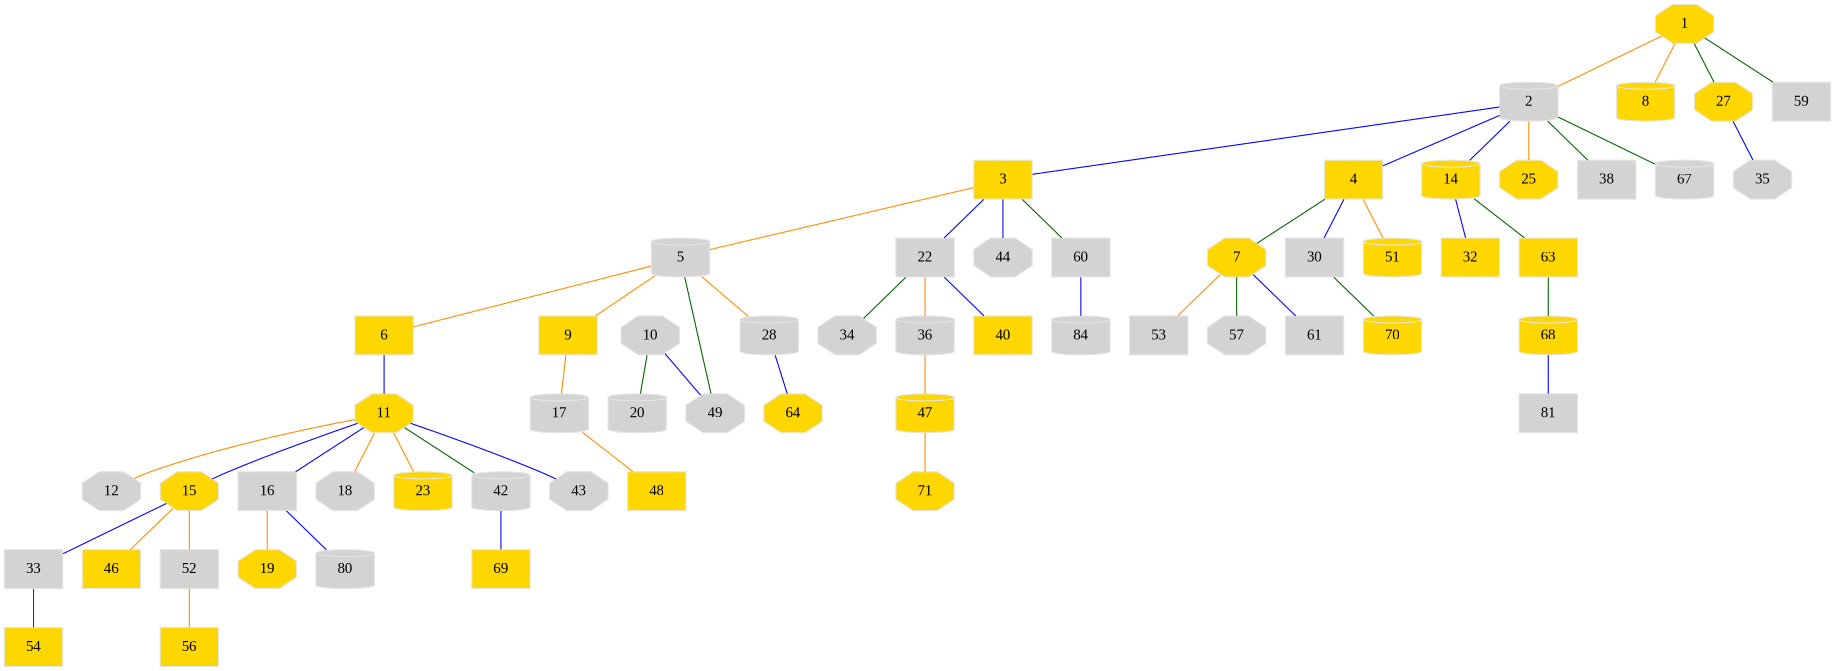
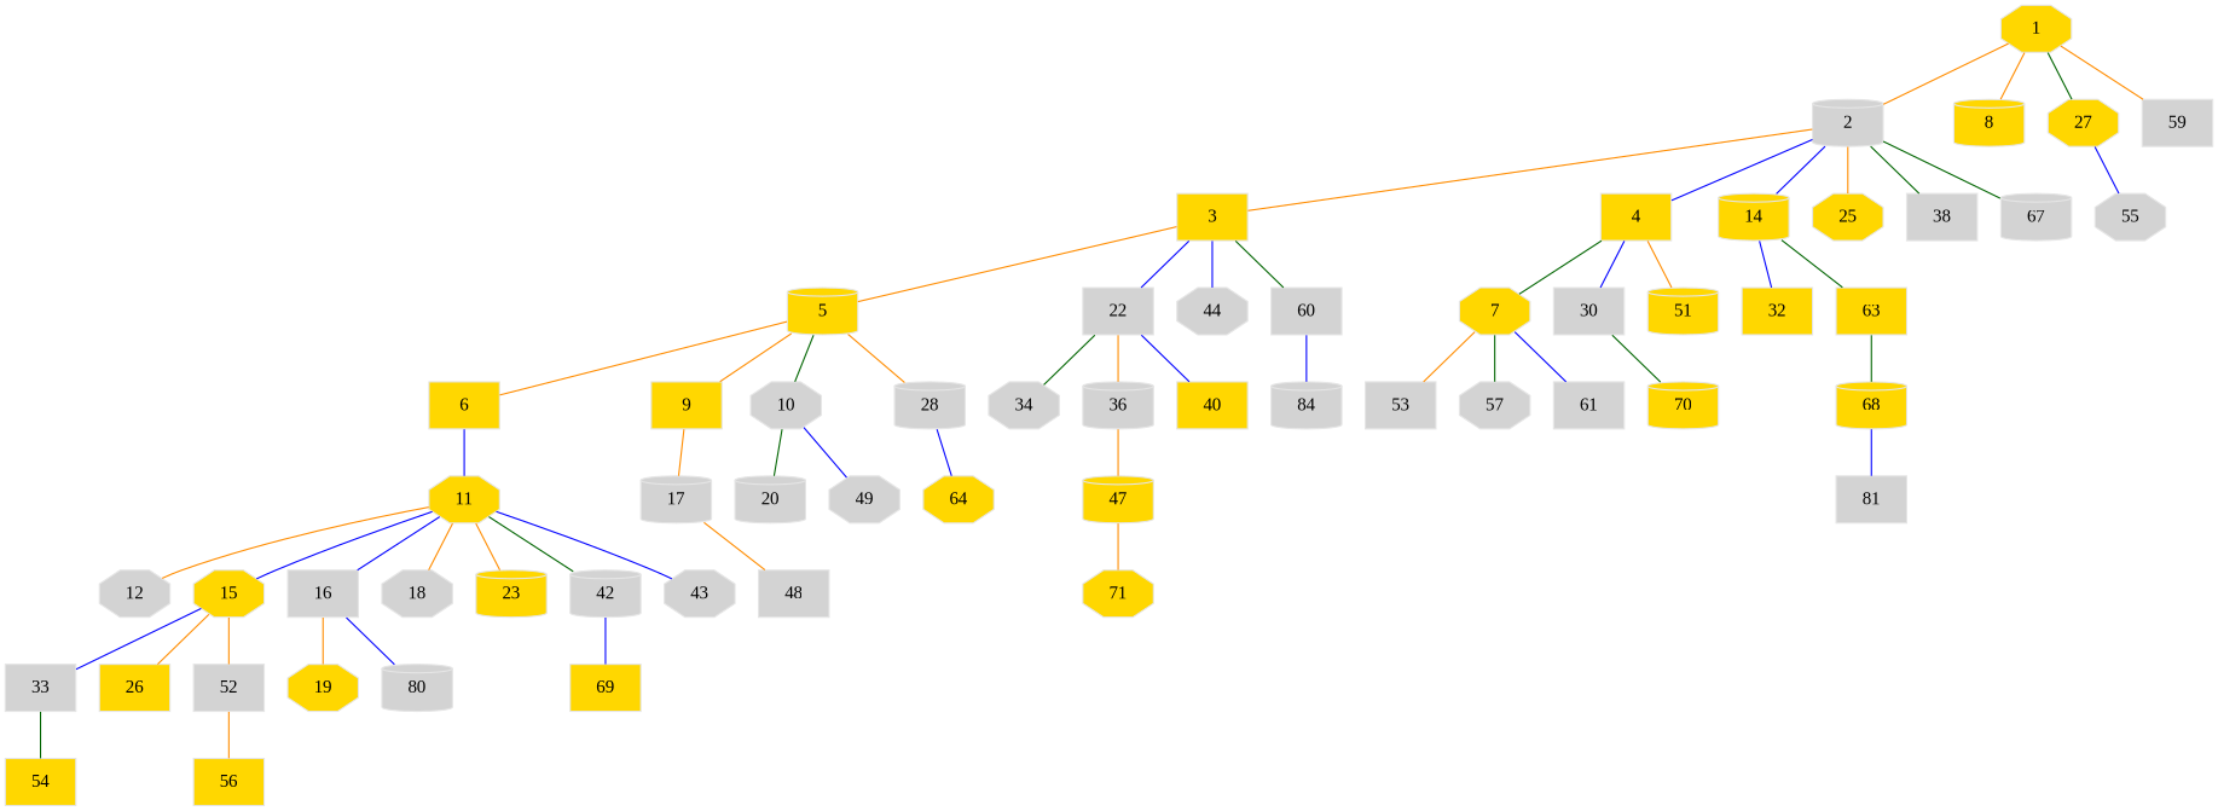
  graph {
    fontname="Liberation Serif"
    node [color=gray90 fillcolor=lightgrey fontname="Liberation Serif" shape=box style=filled]
    edge [color=darkorange fontname="Liberation Serif"]
    1 [fillcolor=gold shape=octagon super="+21"]
    2 [shape=cylinder super="+74"]
    8 [fillcolor=gold shape=cylinder super="+82"]
    27 [fillcolor=gold shape=octagon super="+35"]
    59
    3 [fillcolor=gold super="+13"]
    4 [fillcolor=gold]
    14 [fillcolor=gold shape=cylinder]
    25 [fillcolor=gold shape=octagon]
    38 [super="+66"]
    67 [shape=cylinder]
-   55 [shape=octagon super="+58" label=35]
-   5 [shape=cylinder super="+24"]
+   55 [shape=octagon super="+58"]
+   5 [fillcolor=gold shape=cylinder super="+24"]
    22 [super="+26"]
    44 [shape=octagon]
    60
    7 [fillcolor=gold shape=octagon super="+37"]
    30 [super="+31"]
    51 [fillcolor=gold shape=cylinder super="+77"]
    32 [fillcolor=gold]
    63 [fillcolor=gold super="+78"]
    6 [fillcolor=gold]
    9 [fillcolor=gold]
    10 [shape=octagon super="+76"]
    28 [shape=cylinder]
    34 [shape=octagon]
    36 [shape=cylinder]
    40 [fillcolor=gold]
    84 [shape=cylinder]
    53
    57 [shape=octagon]
    61
    70 [fillcolor=gold shape=cylinder]
    11 [fillcolor=gold shape=octagon super="+73"]
    17 [shape=cylinder]
    20 [shape=cylinder super="+50"]
    49 [shape=octagon]
    64 [fillcolor=gold shape=octagon]
    12 [shape=octagon super="+45"]
    15 [fillcolor=gold shape=octagon super="+39"]
    16 [super="+41"]
    18 [shape=octagon]
    23 [fillcolor=gold shape=cylinder super="+72"]
    42 [shape=cylinder super="+65"]
    43 [shape=octagon super="+62"]
-   48 [fillcolor=gold]
+   48
    33 [super="+83"]
-   46 [fillcolor=gold]
+   46 [fillcolor=gold label=26]
    52
    19 [fillcolor=gold shape=octagon super="+29"]
    80 [shape=cylinder]
    69 [fillcolor=gold]
    68 [fillcolor=gold shape=cylinder]
    54 [fillcolor=gold]
    56 [fillcolor=gold super="+79"]
    47 [fillcolor=gold shape=cylinder]
    71 [fillcolor=gold shape=octagon super="+75"]
    81
    1 -- 2
    1 -- 8
    1 -- 27 [color=darkgreen]
-   1 -- 59 [color=darkgreen]
-   2 -- 3 [color=blue]
+   1 -- 59
+   2 -- 3
    2 -- 4 [color=blue]
    2 -- 14 [color=blue]
    2 -- 25
    2 -- 38 [color=darkgreen]
    2 -- 67 [color=darkgreen]
    27 -- 55 [color=blue]
    3 -- 5
    3 -- 22 [color=blue]
    3 -- 44 [color=blue]
    3 -- 60 [color=darkgreen]
    4 -- 7 [color=darkgreen]
    4 -- 30 [color=blue]
    4 -- 51
    14 -- 32 [color=blue]
    14 -- 63 [color=darkgreen]
    5 -- 6
    5 -- 9
-   5 -- 49 [color=darkgreen]
+   5 -- 10 [color=darkgreen]
    5 -- 28
    22 -- 34 [color=darkgreen]
    22 -- 36
    22 -- 40 [color=blue]
    60 -- 84 [color=blue]
    7 -- 53
    7 -- 57 [color=darkgreen]
    7 -- 61 [color=blue]
    30 -- 70 [color=darkgreen]
    63 -- 68 [color=darkgreen]
    6 -- 11 [color=blue]
    9 -- 17
    10 -- 20 [color=darkgreen]
    10 -- 49 [color=blue]
    28 -- 64 [color=blue]
    36 -- 47
    11 -- 12
    11 -- 15 [color=blue]
    11 -- 16 [color=blue]
    11 -- 18
    11 -- 23
    11 -- 42 [color=darkgreen]
    11 -- 43 [color=blue]
    17 -- 48
    15 -- 33 [color=blue]
    15 -- 46
    15 -- 52
    16 -- 19
    16 -- 80 [color=blue]
    42 -- 69 [color=blue]
    33 -- 54 [color=darkgreen]
    52 -- 56
    68 -- 81 [color=blue]
    47 -- 71
  }
